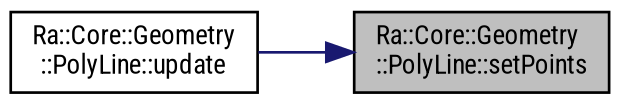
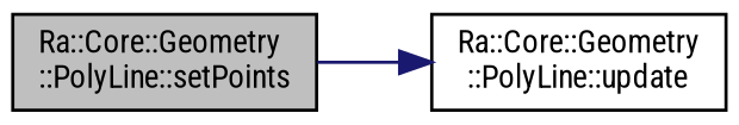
  digraph {
    rankdir=LR
    fontname="Roboto Condensed"
    node [color=black fontname="Roboto Condensed" fontsize=10 shape=record style=filled]
    n1 [fillcolor=grey75 fontcolor=black height=0.2 label="Ra::Core::Geometry\l::PolyLine::setPoints" width=0.4]
    n2 [fillcolor=white height=0.2 label="Ra::Core::Geometry\l::PolyLine::update" width=0.4]
-   n2 -> n1 [color=midnightblue fontname="Roboto Condensed" fontsize=10 labelfontname=Helvetica labelfontsize=10 style=solid]
+   n1 -> n2 [color=midnightblue fontname="Roboto Condensed" fontsize=10 labelfontname=Helvetica labelfontsize=10 style=solid]
  }
